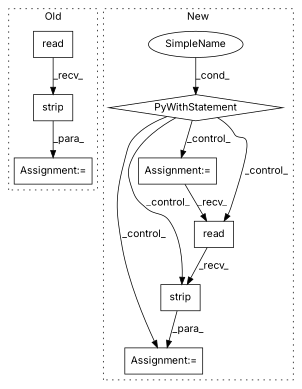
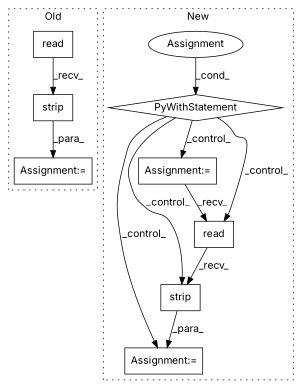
  digraph {
    fontname=Inter
    node [a=32 l=7 shape=box fontname=Inter]
    edge [fontname=Inter]
    n1 [label=strip s=4434]
    n2 [a=7 l=1 label="Assignment:=" s=4403]
    n3 [l=6 label=read s=4427]
    n4 [a=104 l="10,2" label=PyWithStatement s="4429,4461" shape=diamond]
    n5 [a=7 l=3 label="Assignment:=" s=4481]
-   n6 [a=42 label=SimpleName shape=ellipse l=""]
+   n6 [a=42 label=Assignment shape=ellipse l=""]
    n7 [a=7 l=1 label="Assignment:=" s=4501]
    n8 [label=strip s=4513]
    n9 [l=6 label=read s=4506]
    subgraph cluster_1 {
      label=Old
      style=dotted
      n1
      n2
      n3
    }
    subgraph cluster_2 {
      label=New
      style=dotted
      n4
      n5
      n6
      n7
      n8
      n9
    }
    n1 -> n2 [label=_para_]
    n3 -> n1 [label=_recv_]
    n4 -> n5 [label=_control_]
    n4 -> n7 [label=_control_]
    n4 -> n8 [label=_control_]
    n4 -> n9 [label=_control_]
    n5 -> n9 [label=_recv_]
    n6 -> n4 [label=_cond_]
    n8 -> n7 [label=_para_]
    n9 -> n8 [label=_recv_]
  }
